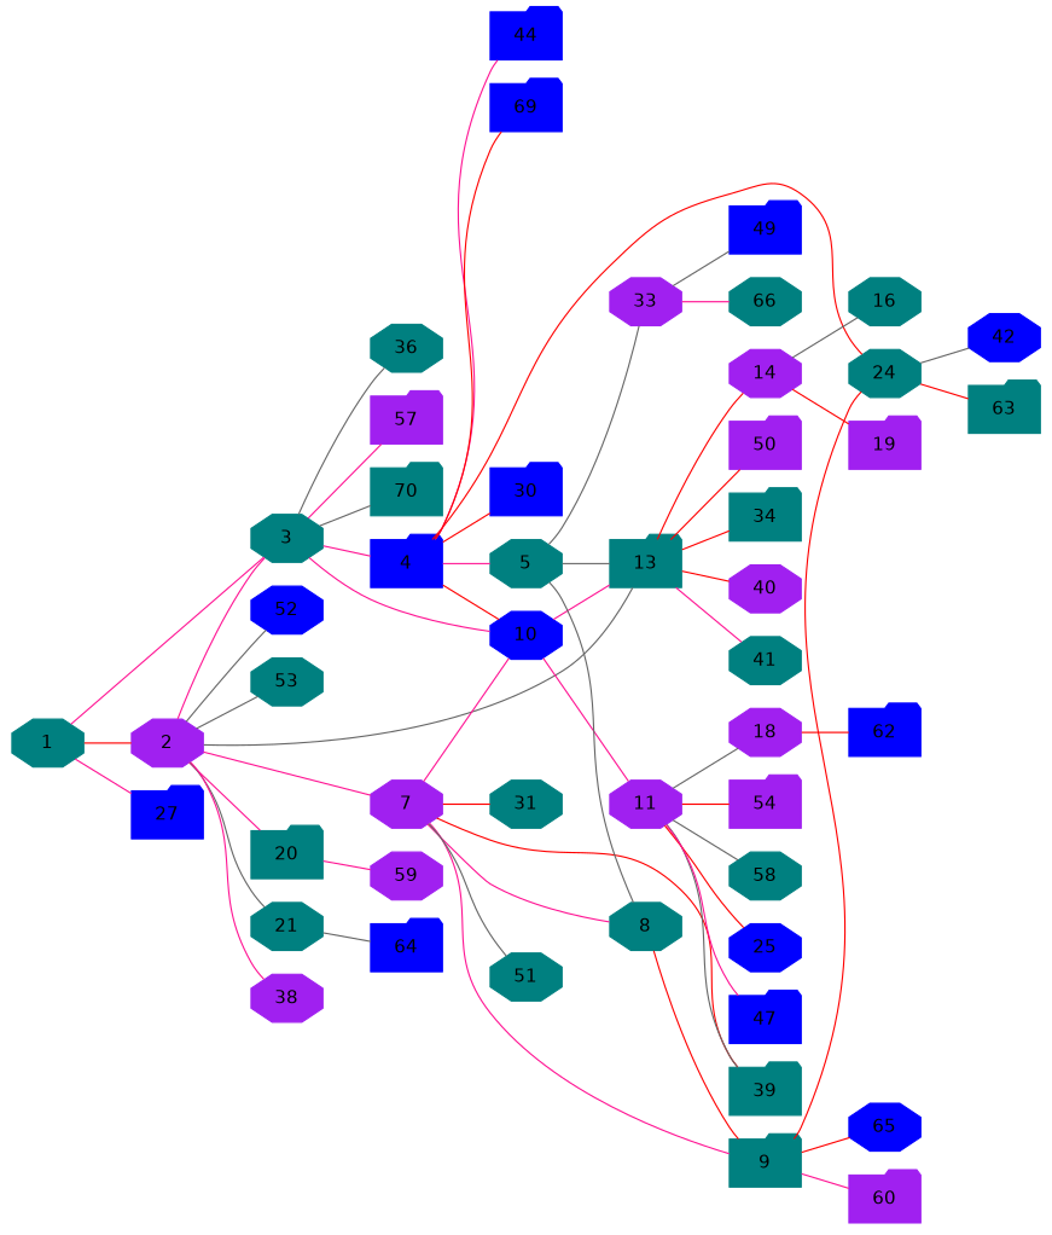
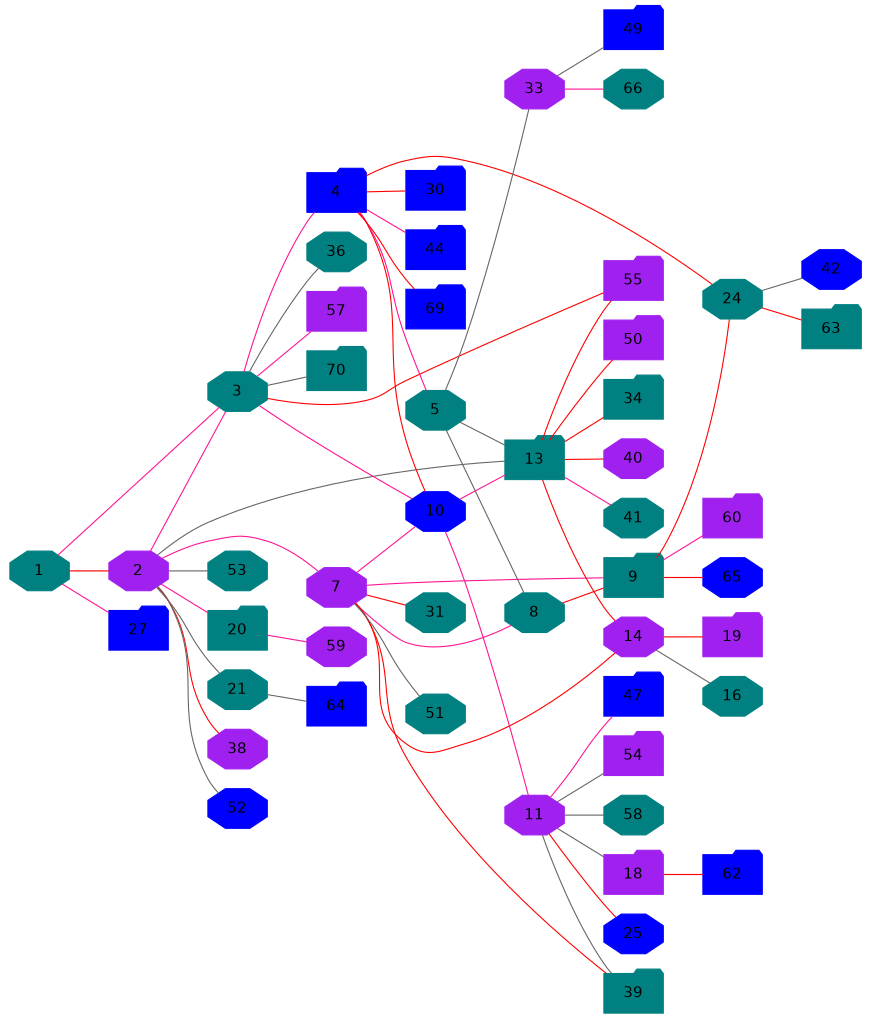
  graph {
    fontname="DejaVu Sans"
    rankdir=LR
    node [color=teal fontname="DejaVu Sans" shape=octagon style=filled]
    edge [color=red fontname="DejaVu Sans"]
    2 [color=purple super="+23"]
    3 [super="+28"]
    7 [color=purple super="+22"]
    13 [shape=folder super="+15"]
    20 [shape=folder super="+32"]
    21 [super="+46"]
    38 [color=purple]
    52 [color=blue]
    53
    1
    27 [color=blue shape=folder]
    4 [color=blue shape=folder super="+6"]
    10 [color=blue super="+29"]
    36
+   55 [color=purple shape=folder]
    57 [color=purple shape=folder]
    70 [shape=folder]
    8 [super="+61"]
    9 [shape=folder super="+56"]
    14 [color=purple super="+17"]
    31 [super="+45"]
    39 [shape=folder]
    51
    34 [shape=folder super="+48"]
    40 [color=purple]
    41
    50 [color=purple shape=folder]
    59 [color=purple]
    64 [color=blue shape=folder super="+67"]
    5
    24 [super="+35"]
    30 [color=blue shape=folder]
    44 [color=blue shape=folder]
    69 [color=blue shape=folder]
    11 [color=purple super="+12"]
    33 [color=purple super="+37"]
    42 [color=blue]
    63 [shape=folder super="+68"]
    49 [color=blue shape=folder]
    66
    60 [color=purple shape=folder]
    65 [color=blue]
    16
    19 [color=purple shape=folder]
-   18 [color=purple super="+26"]
+   18 [color=purple shape=folder super="+26"]
    25 [color=blue]
    47 [color=blue shape=folder]
    54 [color=purple shape=folder]
    58
    62 [color=blue shape=folder]
    2 -- 3 [color=deeppink]
    2 -- 7 [color=deeppink]
    2 -- 13 [color=gray40]
    2 -- 20 [color=deeppink]
    2 -- 21 [color=gray40]
-   2 -- 38 [color=deeppink]
+   2 -- 38
    2 -- 52 [color=gray40]
    2 -- 53 [color=gray40]
    3 -- 4 [color=deeppink]
    3 -- 10 [color=deeppink]
    3 -- 36 [color=gray40]
+   3 -- 55
    3 -- 57 [color=deeppink]
    3 -- 70 [color=gray40]
    7 -- 10 [color=deeppink]
    7 -- 8 [color=deeppink]
    7 -- 9 [color=deeppink]
+   7 -- 14
    7 -- 31
    7 -- 39
    7 -- 51 [color=gray40]
+   13 -- 55
    13 -- 14 [weight=2]
    13 -- 34
    13 -- 40
    13 -- 41 [color=deeppink]
    13 -- 50
    20 -- 59 [color=deeppink]
    21 -- 64 [color=gray40]
    1 -- 2
    1 -- 3 [color=deeppink]
    1 -- 27 [color=deeppink]
    4 -- 10 [weight=2]
    4 -- 5 [color=deeppink weight=2]
    4 -- 24
    4 -- 30
    4 -- 44 [color=deeppink]
    4 -- 69
    10 -- 13 [color=deeppink]
    10 -- 11 [color=deeppink weight=2]
    8 -- 9
    9 -- 24
    9 -- 60 [color=deeppink]
    9 -- 65
    14 -- 16 [color=gray40]
    14 -- 19
    5 -- 13 [color=gray40]
    5 -- 8 [color=gray40]
    5 -- 33 [color=gray40]
    24 -- 42 [color=gray40]
    24 -- 63
    11 -- 39 [color=gray40]
    11 -- 18 [color=gray40]
    11 -- 25
    11 -- 47 [color=deeppink]
-   11 -- 54
+   11 -- 54 [color=gray40]
    11 -- 58 [color=gray40]
    33 -- 49 [color=gray40]
    33 -- 66 [color=deeppink]
    18 -- 62
  }
